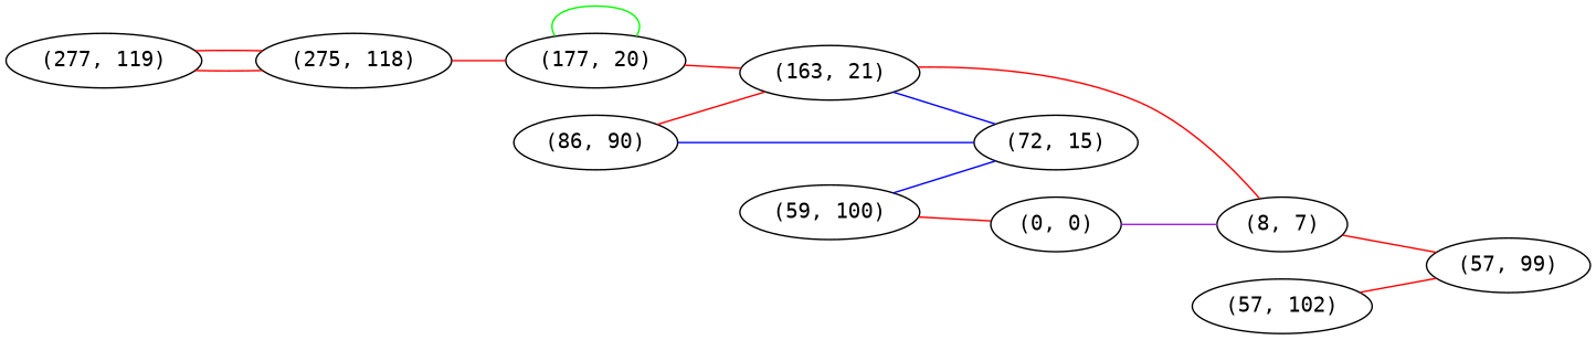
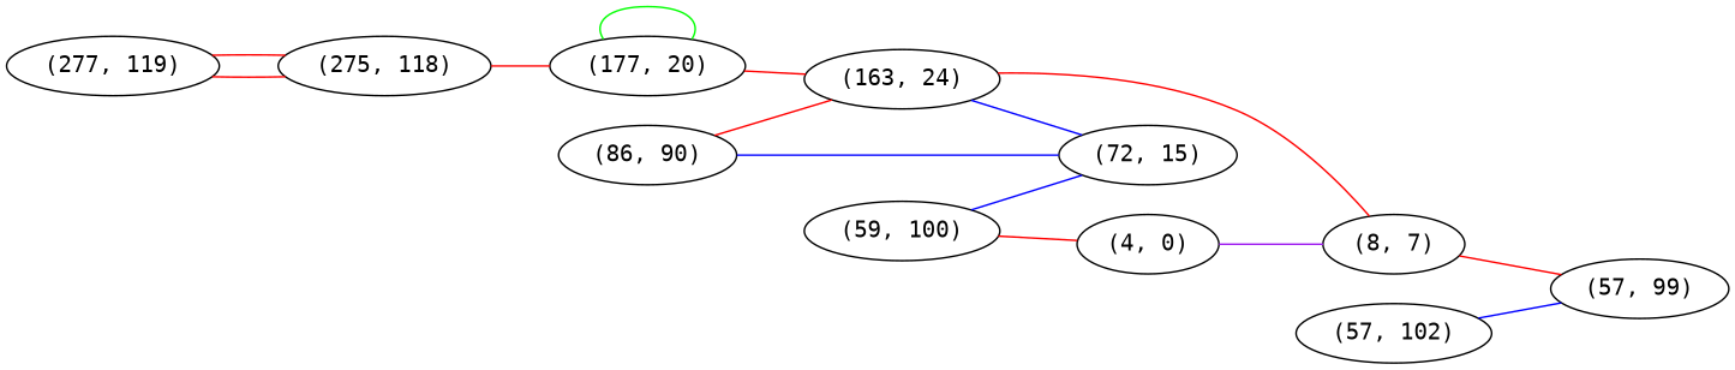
  graph {
    fontname="DejaVu Sans Mono"
    rankdir=LR
    node [fontname="DejaVu Sans Mono"]
    edge [color=red fontname="DejaVu Sans Mono" weight=1]
    "(277, 119)"
    "(275, 118)"
    "(177, 20)"
-   "(163, 21)"
+   "(163, 21)" [label="(163, 24)"]
    "(86, 90)"
    "(72, 15)"
    "(8, 7)"
    "(57, 102)"
    "(57, 99)"
-   "(0, 0)"
+   "(0, 0)" [label="(4, 0)"]
    "(59, 100)"
    "(277, 119)" -- "(275, 118)"
    "(277, 119)" -- "(275, 118)"
    "(275, 118)" -- "(177, 20)"
    "(177, 20)" -- "(177, 20)" [color=green weight=2]
    "(177, 20)" -- "(163, 21)"
    "(163, 21)" -- "(72, 15)" [color=blue weight=3]
    "(163, 21)" -- "(8, 7)"
    "(86, 90)" -- "(163, 21)"
    "(86, 90)" -- "(72, 15)" [color=blue weight=3]
    "(8, 7)" -- "(57, 99)"
-   "(57, 102)" -- "(57, 99)"
+   "(57, 102)" -- "(57, 99)" [color=blue]
    "(0, 0)" -- "(8, 7)" [color=purple weight=4]
    "(59, 100)" -- "(72, 15)" [color=blue weight=3]
    "(59, 100)" -- "(0, 0)"
  }
